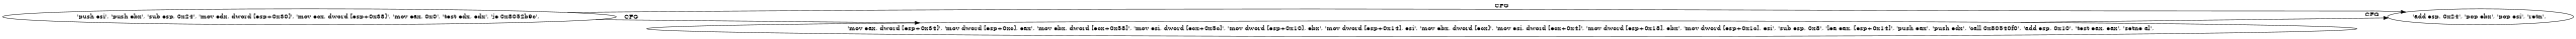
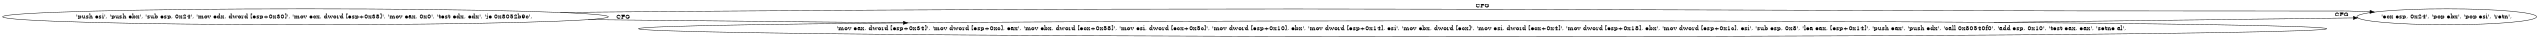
  digraph {
    rankdir=LR
    n1 [label="'push esi', 'push ebx', 'sub esp, 0x24', 'mov edx, dword [esp+0x30]', 'mov ecx, dword [esp+0x38]', 'mov eax, 0x0', 'test edx, edx', 'je 0x8052b9c', "]
-   n2 [label="'add esp, 0x24', 'pop ebx', 'pop esi', 'retn', "]
+   n2 [label="'ecx esp, 0x24', 'pop ebx', 'pop esi', 'retn',"]
    n3 [label="'mov eax, dword [esp+0x34]', 'mov dword [esp+0xc], eax', 'mov ebx, dword [ecx+0x58]', 'mov esi, dword [ecx+0x5c]', 'mov dword [esp+0x10], ebx', 'mov dword [esp+0x14], esi', 'mov ebx, dword [ecx]', 'mov esi, dword [ecx+0x4]', 'mov dword [esp+0x18], ebx', 'mov dword [esp+0x1c], esi', 'sub esp, 0x8', 'lea eax, [esp+0x14]', 'push eax', 'push edx', 'call 0x80540f0', 'add esp, 0x10', 'test eax, eax', 'setne al', "]
    n1 -> n2 [label=CFG]
    n1 -> n3 [label=CFG]
    n3 -> n2 [label=CFG]
  }
